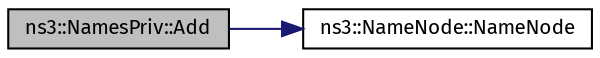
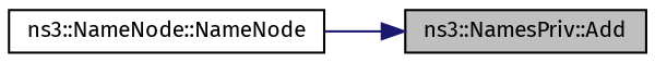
  digraph {
    rankdir=LR
    fontname="Fira Sans"
    node [color=black fontname="Fira Sans" fontsize=10 shape=record style=filled]
    n1 [fillcolor=grey75 fontcolor=black height=0.2 label="ns3::NamesPriv::Add" width=0.4]
    n2 [fillcolor=white height=0.2 label="ns3::NameNode::NameNode" width=0.4]
-   n1 -> n2 [color=midnightblue fontname="Fira Sans" fontsize=10 labelfontname=Helvetica labelfontsize=10 style=solid]
+   n2 -> n1 [color=midnightblue fontname="Fira Sans" fontsize=10 labelfontname=Helvetica labelfontsize=10 style=solid]
  }
